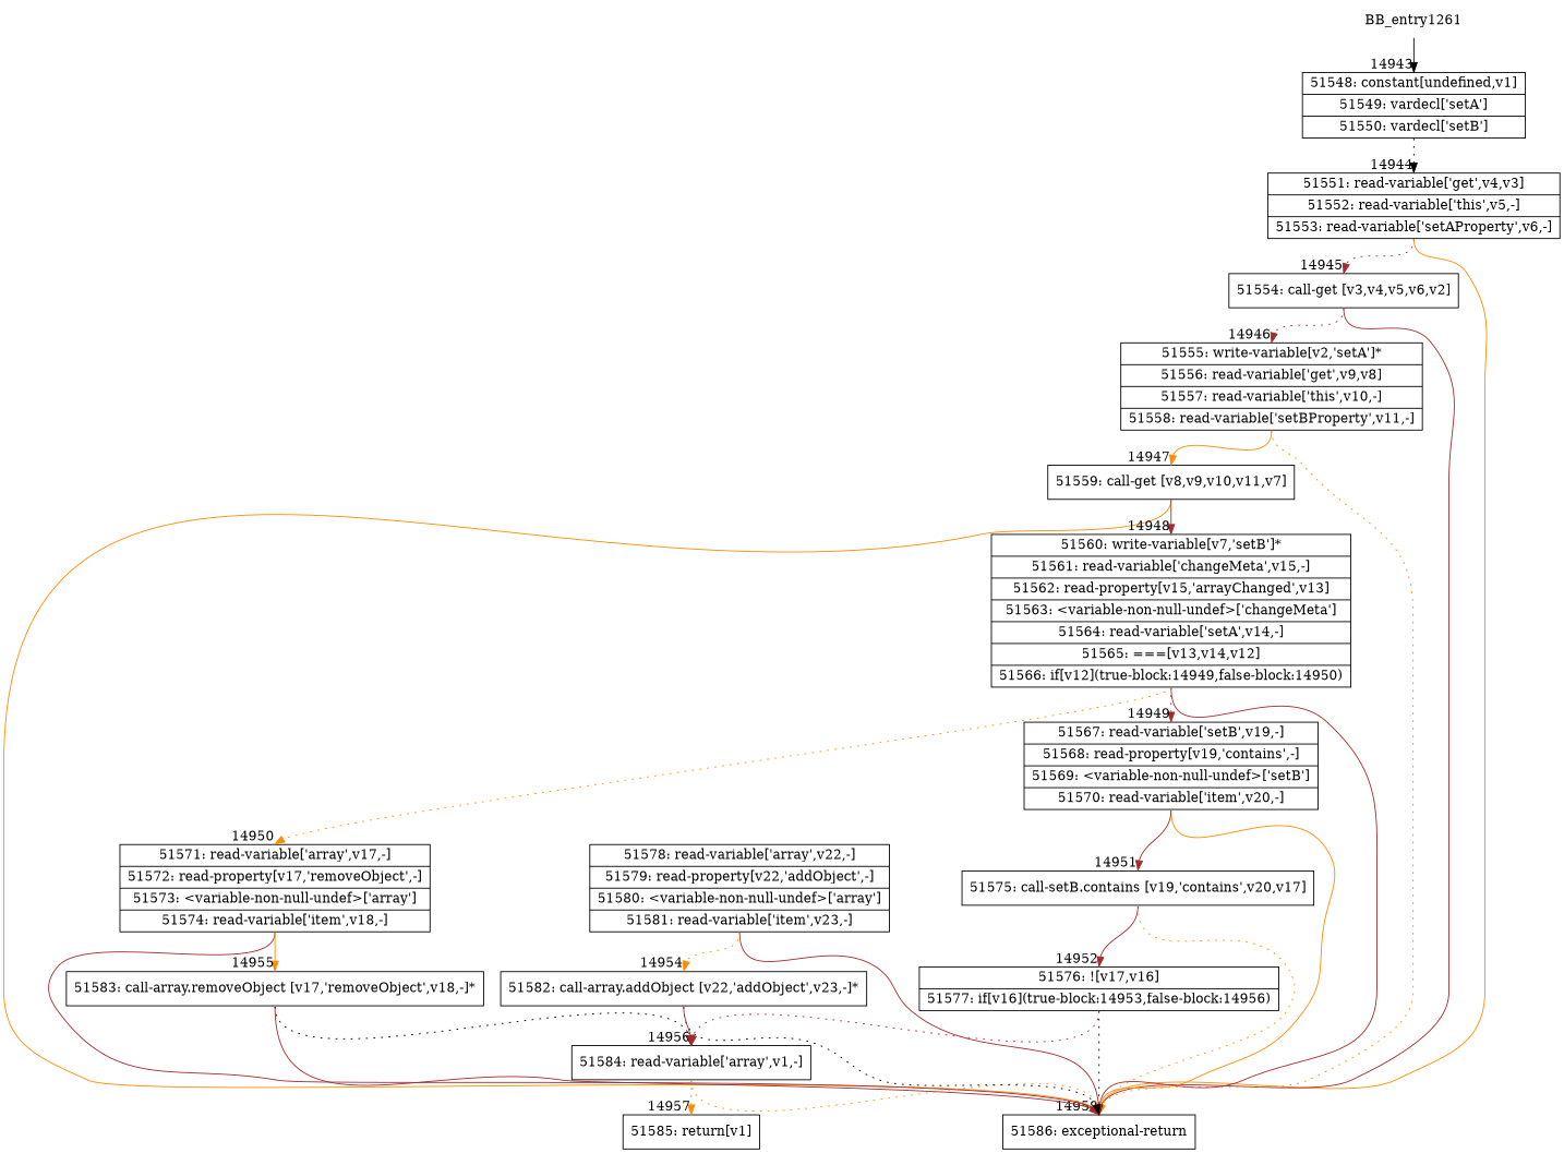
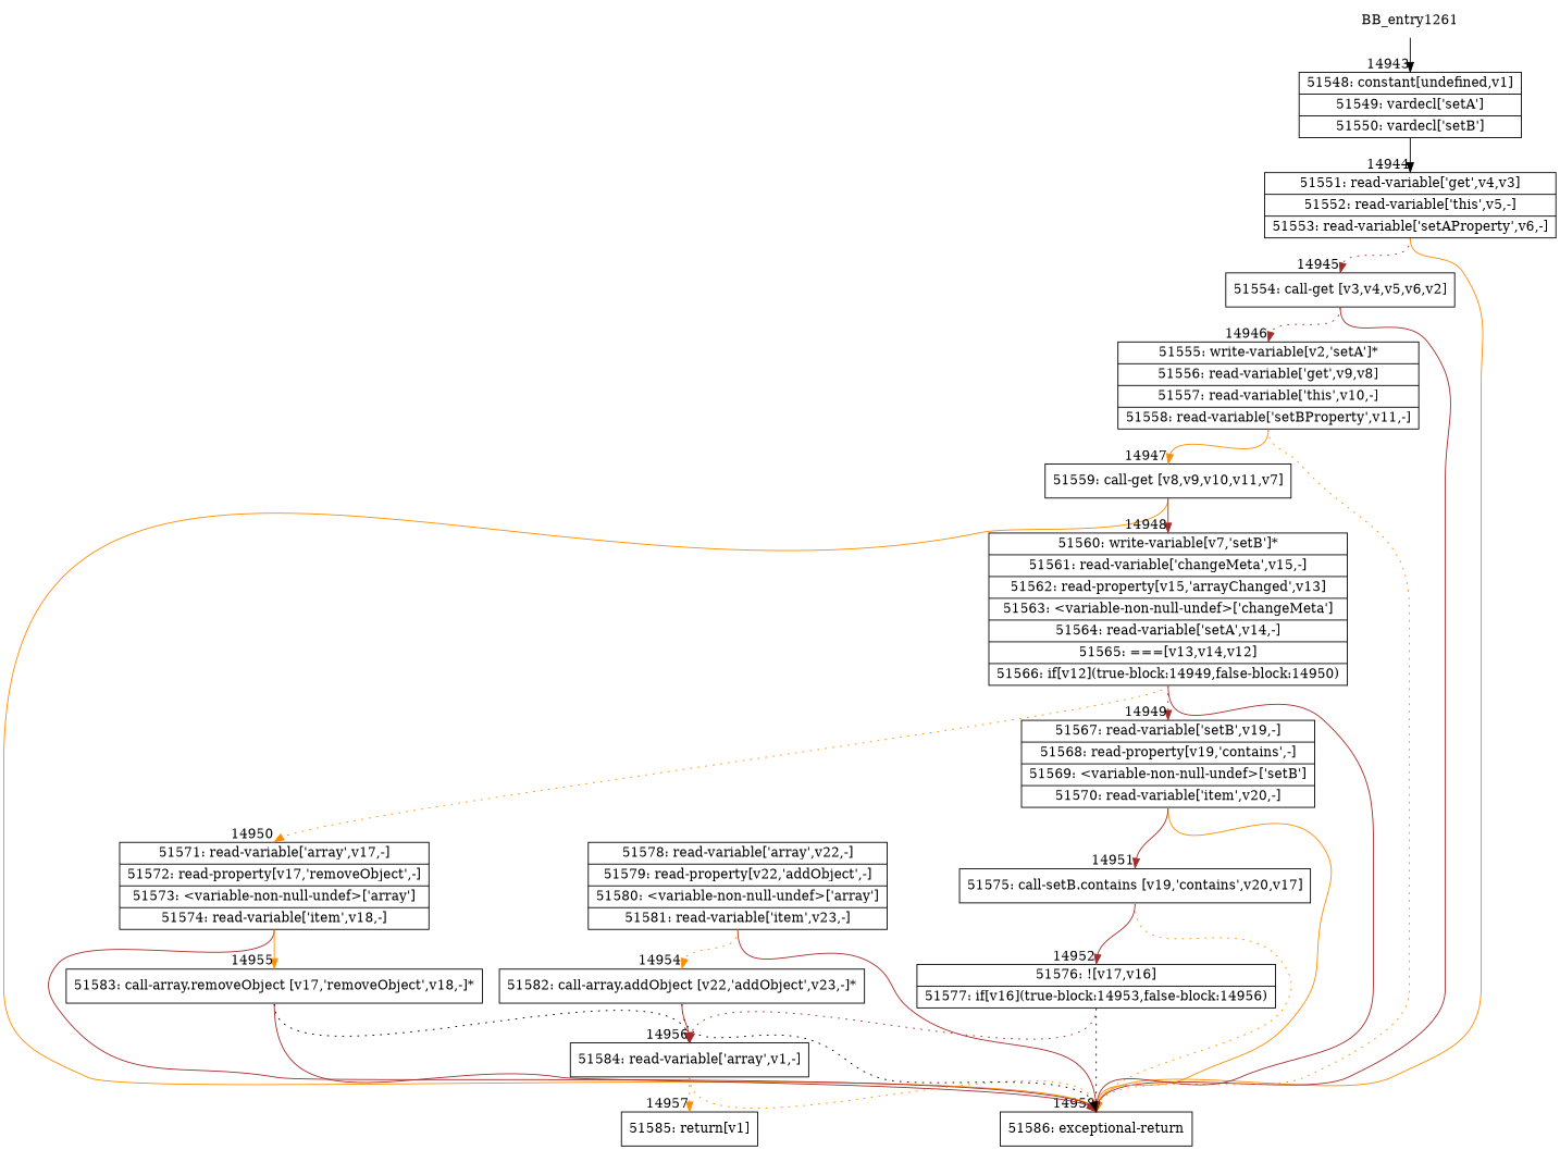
  digraph {
    rankdir=TD
    node [shape=record]
    edge [color=brown headport=n style=solid tailport=s]
    BB_entry1261 [shape=none]
    n2 [label="{51548: constant[undefined,v1]|51549: vardecl['setA']|51550: vardecl['setB']}"]
    n3 [label="{51551: read-variable['get',v4,v3]|51552: read-variable['this',v5,-]|51553: read-variable['setAProperty',v6,-]}"]
    n4 [label="{51554: call-get [v3,v4,v5,v6,v2]}"]
    n5 [label="{51586: exceptional-return}"]
    n6 [label="{51555: write-variable[v2,'setA']*|51556: read-variable['get',v9,v8]|51557: read-variable['this',v10,-]|51558: read-variable['setBProperty',v11,-]}"]
    n7 [label="{51559: call-get [v8,v9,v10,v11,v7]}"]
    n8 [label="{51560: write-variable[v7,'setB']*|51561: read-variable['changeMeta',v15,-]|51562: read-property[v15,'arrayChanged',v13]|51563: \<variable-non-null-undef\>['changeMeta']|51564: read-variable['setA',v14,-]|51565: ===[v13,v14,v12]|51566: if[v12](true-block:14949,false-block:14950)}"]
    n9 [label="{51567: read-variable['setB',v19,-]|51568: read-property[v19,'contains',-]|51569: \<variable-non-null-undef\>['setB']|51570: read-variable['item',v20,-]}"]
    n10 [label="{51571: read-variable['array',v17,-]|51572: read-property[v17,'removeObject',-]|51573: \<variable-non-null-undef\>['array']|51574: read-variable['item',v18,-]}"]
    n11 [label="{51575: call-setB.contains [v19,'contains',v20,v17]}"]
    n12 [label="{51583: call-array.removeObject [v17,'removeObject',v18,-]*}"]
    n13 [label="{51576: ![v17,v16]|51577: if[v16](true-block:14953,false-block:14956)}"]
    n14 [label="{51584: read-variable['array',v1,-]}"]
    n15 [label="{51585: return[v1]}"]
    n16 [label="{51578: read-variable['array',v22,-]|51579: read-property[v22,'addObject',-]|51580: \<variable-non-null-undef\>['array']|51581: read-variable['item',v23,-]}"]
    n17 [label="{51582: call-array.addObject [v22,'addObject',v23,-]*}"]
    BB_entry1261 -> n2 [color=black headlabel="    14943"]
-   n2 -> n3 [color=black headlabel="      14944" style=dotted]
+   n2 -> n3 [color=black headlabel="      14944"]
    n3 -> n4 [headlabel="      14945" style=dotted]
    n3 -> n5 [color=darkorange headlabel="      14958"]
    n4 -> n5
    n4 -> n6 [headlabel="      14946" style=dotted]
    n6 -> n5 [color=darkorange style=dotted]
    n6 -> n7 [color=darkorange headlabel="      14947"]
    n7 -> n5 [color=darkorange]
    n7 -> n8 [headlabel="      14948"]
    n8 -> n5
    n8 -> n9 [headlabel="      14949" style=dotted]
    n8 -> n10 [color=darkorange headlabel="      14950" style=dotted]
    n9 -> n5 [color=darkorange]
    n9 -> n11 [headlabel="      14951"]
    n10 -> n5
    n10 -> n12 [color=darkorange headlabel="      14955"]
    n11 -> n5 [color=darkorange style=dotted]
    n11 -> n13 [headlabel="      14952"]
    n12 -> n5
    n12 -> n14 [color=black style=dotted]
    n13 -> n5 [color=black style=dotted]
    n13 -> n14 [headlabel="      14956" style=dotted]
    n14 -> n5 [color=darkorange style=dotted]
    n14 -> n15 [color=darkorange headlabel="      14957" style=dotted]
    n16 -> n5
    n16 -> n17 [color=darkorange headlabel="      14954" style=dotted]
    n17 -> n5 [color=black style=dotted]
    n17 -> n14
  }
